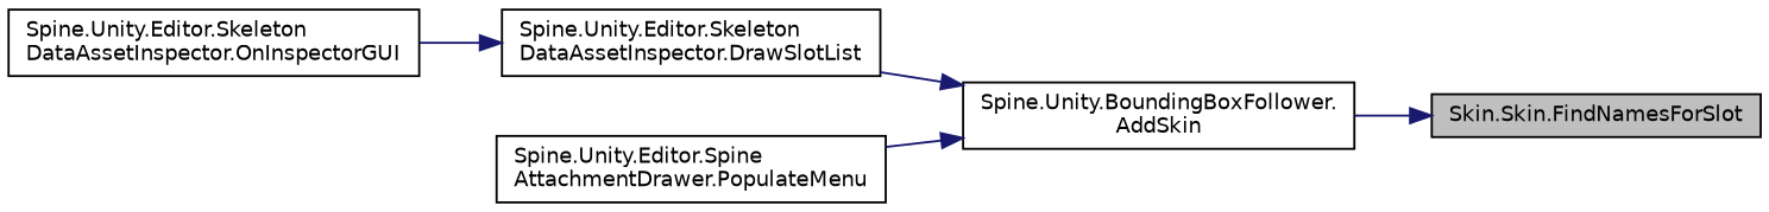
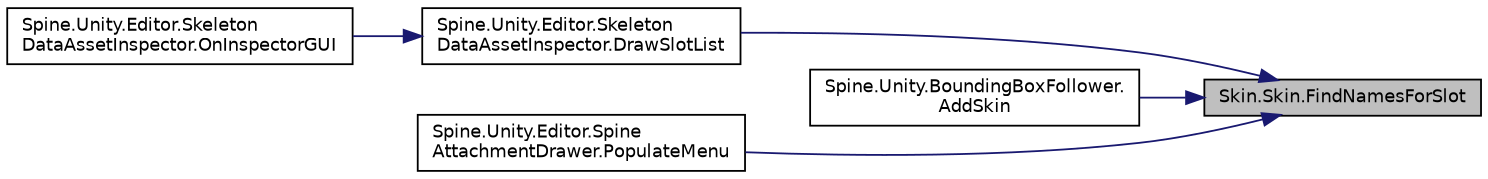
  digraph {
    fontname="DejaVu Sans"
    rankdir=RL
    node [color=black fillcolor=white fontname="DejaVu Sans" fontsize=10 shape=record style=filled]
    edge [color=midnightblue dir=back fontname="DejaVu Sans" fontsize=10 labelfontname=Helvetica labelfontsize=10 style=solid]
    n1 [fillcolor=grey75 fontcolor=black height=0.2 label="Skin.Skin.FindNamesForSlot" width=0.4]
    n2 [height=0.2 label="Spine.Unity.BoundingBoxFollower.\lAddSkin" width=0.4]
    n3 [height=0.2 label="Spine.Unity.Editor.Skeleton\lDataAssetInspector.DrawSlotList" width=0.4]
    n4 [height=0.2 label="Spine.Unity.Editor.Spine\lAttachmentDrawer.PopulateMenu" width=0.4]
    n5 [height=0.2 label="Spine.Unity.Editor.Skeleton\lDataAssetInspector.OnInspectorGUI" width=0.4]
    n1 -> n2
-   n2 -> n3
-   n2 -> n4
+   n1 -> n3
+   n1 -> n4
    n3 -> n5
  }
